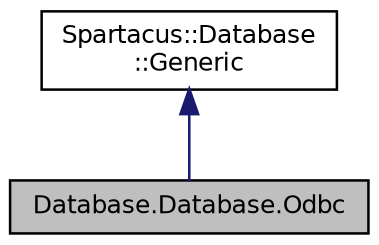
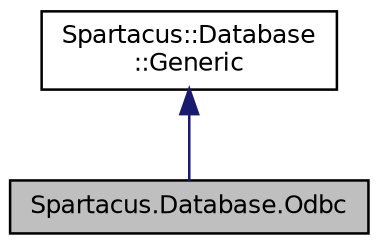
  digraph {
    node [color=black fontname=Helvetica fontsize=10 shape=record style=filled]
-   n1 [fillcolor=grey75 fontcolor=black height=0.2 label="Database.Database.Odbc" width=0.4]
+   n1 [fillcolor=grey75 fontcolor=black height=0.2 label="Spartacus.Database.Odbc" width=0.4]
    n2 [fillcolor=white height=0.2 label="Spartacus::Database\l::Generic" width=0.4]
    n2 -> n1 [color=midnightblue dir=back fontname=Helvetica fontsize=10 labelfontname=Helvetica labelfontsize=10 style=solid]
  }
